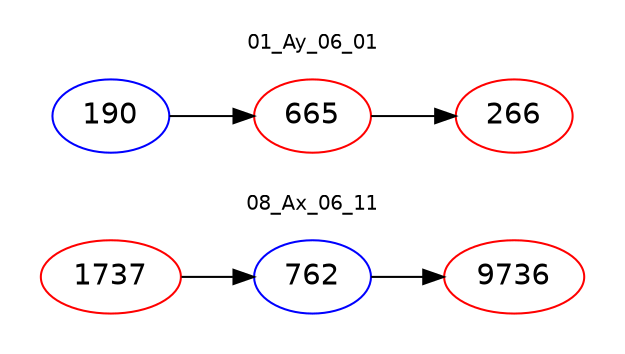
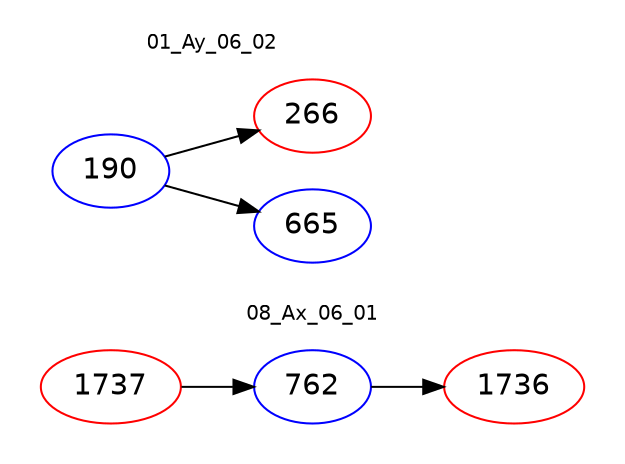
  digraph {
    fontname="DejaVu Sans"
    rankdir=LR
    node [color=red fontname="DejaVu Sans"]
    edge [color=black fontname="DejaVu Sans"]
    n1 [color=blue label=762]
    n2 [label=1737]
-   n3 [label=9736]
+   n3 [label=1736]
    n4 [color=blue label=190]
-   n5 [label=665]
+   n5 [color=blue label=665]
    n6 [label=266]
    subgraph cluster_1 {
      color=white
      fontsize=10
-     label="08_Ax_06_11"
+     label="08_Ax_06_01"
      n1
      n2
      n3
    }
    subgraph cluster_2 {
      color=white
      fontsize=10
-     label="01_Ay_06_01"
+     label="01_Ay_06_02"
      n4
      n5
      n6
    }
    n1 -> n3
    n2 -> n1
    n4 -> n5
-   n5 -> n6
+   n4 -> n6
  }
